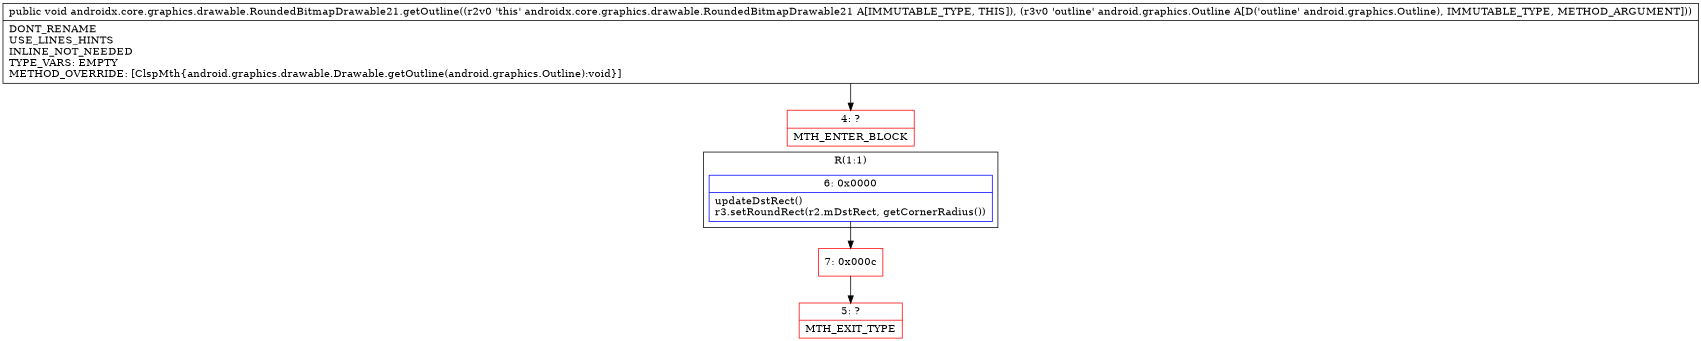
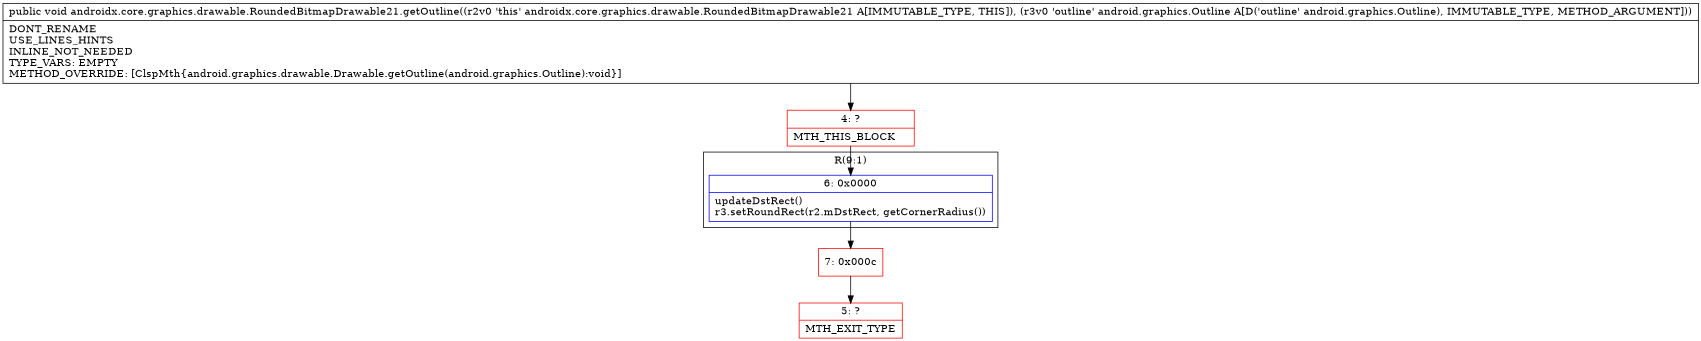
  digraph {
    node [color=red shape=record]
    n1 [color=blue label="{6\:\ 0x0000|updateDstRect()\lr3.setRoundRect(r2.mDstRect, getCornerRadius())\l}"]
    n2 [label="{7\:\ 0x000c}"]
    n3 [label="{5\:\ ?|MTH_EXIT_TYPE\l}"]
-   n4 [label="{4\:\ ?|MTH_ENTER_BLOCK\l}"]
+   n4 [label="{4\:\ ?|MTH_THIS_BLOCK\l}"]
    n5 [label="{public void androidx.core.graphics.drawable.RoundedBitmapDrawable21.getOutline((r2v0 'this' androidx.core.graphics.drawable.RoundedBitmapDrawable21 A[IMMUTABLE_TYPE, THIS]), (r3v0 'outline' android.graphics.Outline A[D('outline' android.graphics.Outline), IMMUTABLE_TYPE, METHOD_ARGUMENT]))  | DONT_RENAME\lUSE_LINES_HINTS\lINLINE_NOT_NEEDED\lTYPE_VARS: EMPTY\lMETHOD_OVERRIDE: [ClspMth\{android.graphics.drawable.Drawable.getOutline(android.graphics.Outline):void\}]\l}" color=""]
    subgraph cluster_1 {
-     label="R(1:1)"
+     label="R(9:1)"
      n1
    }
    n1 -> n2
    n2 -> n3
+   n4 -> n1
    n5 -> n4
  }
